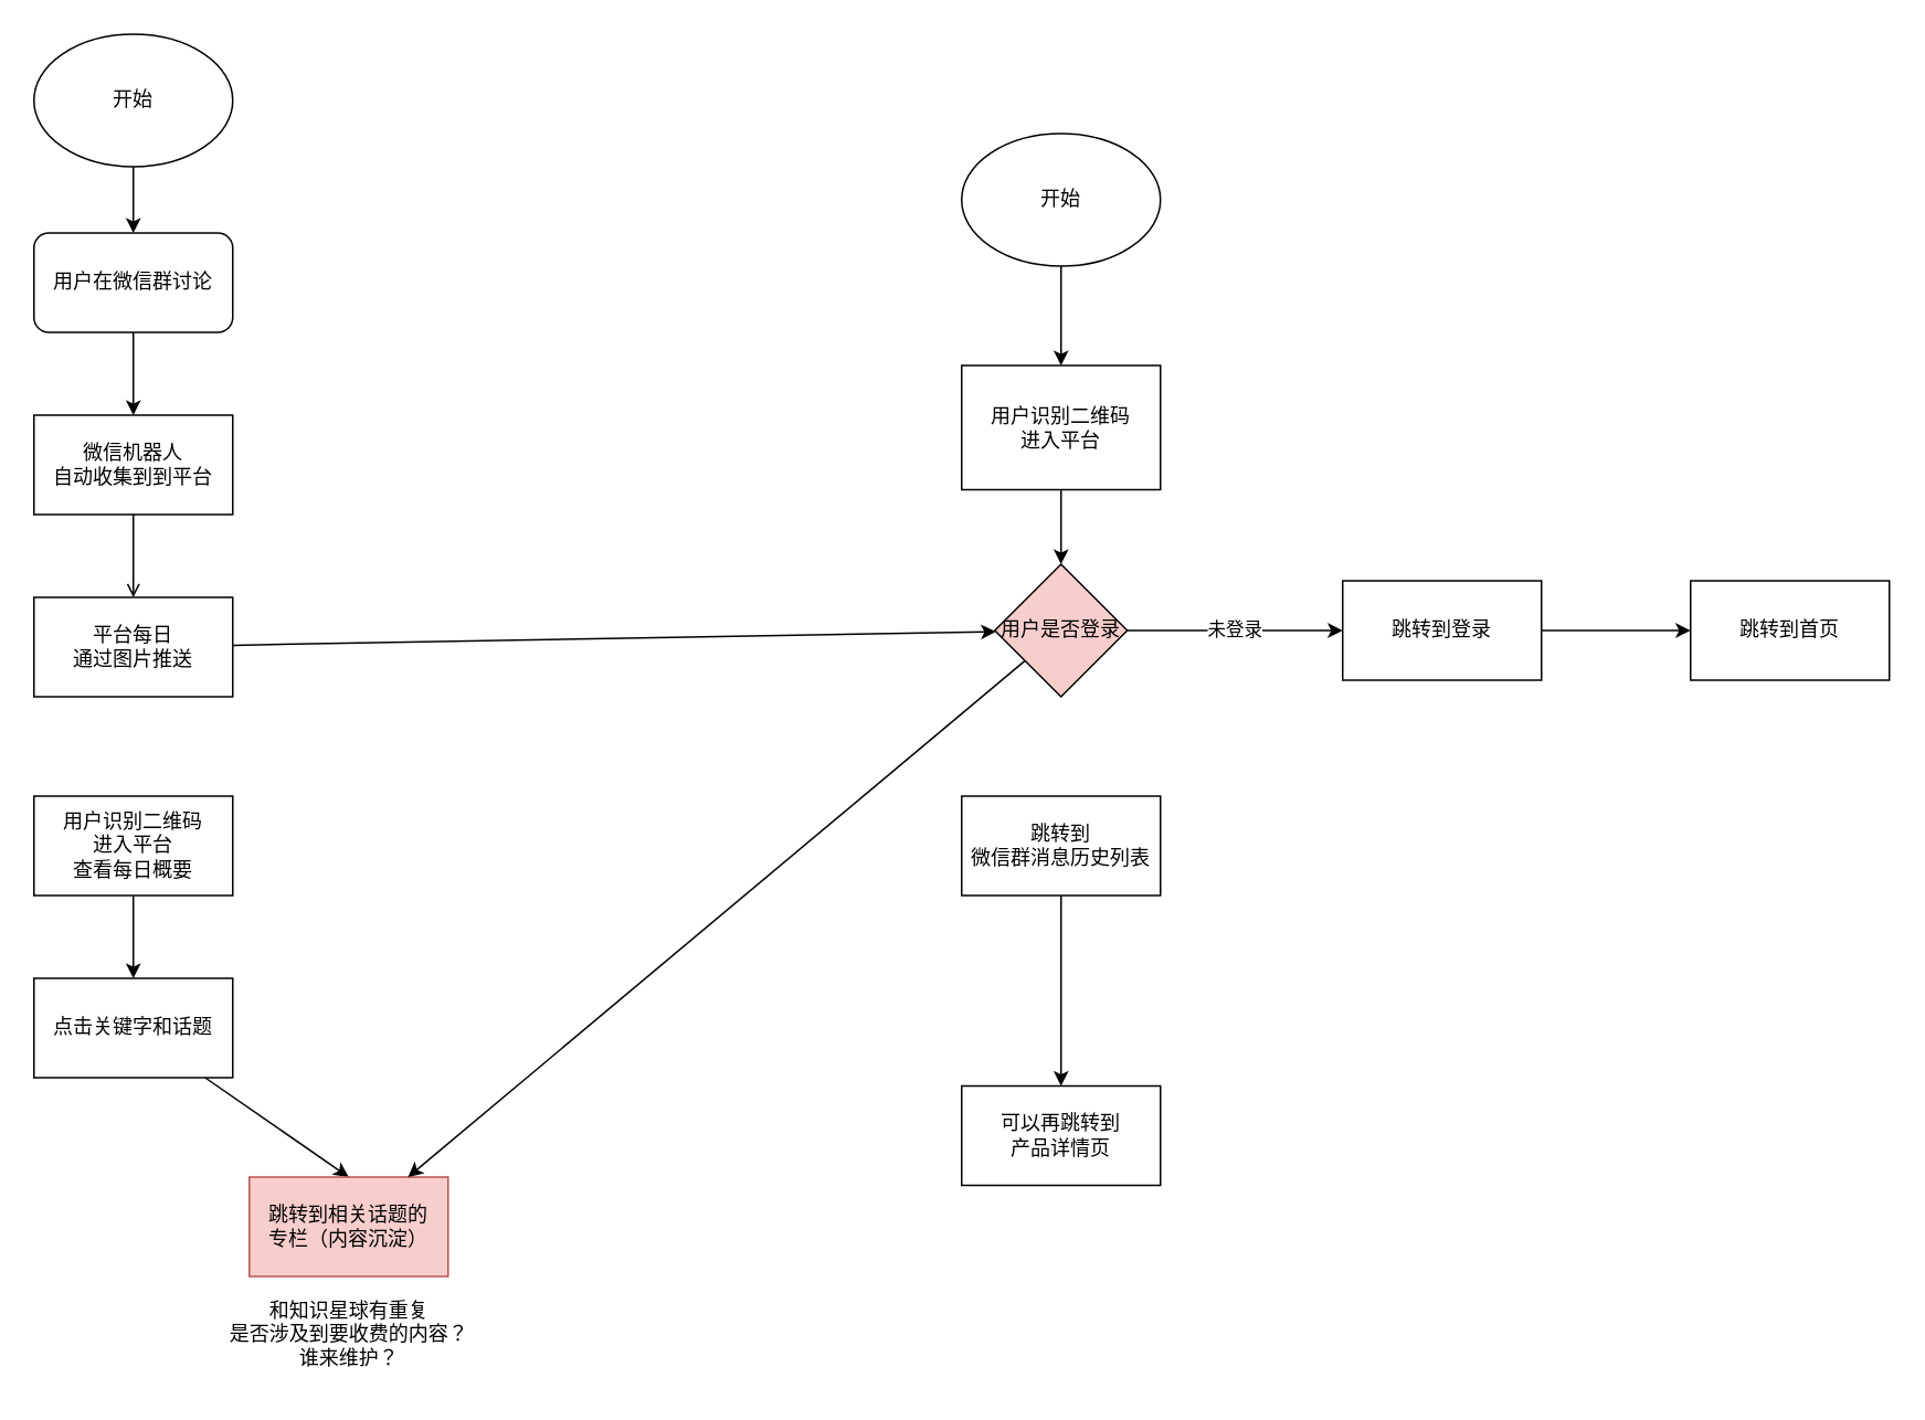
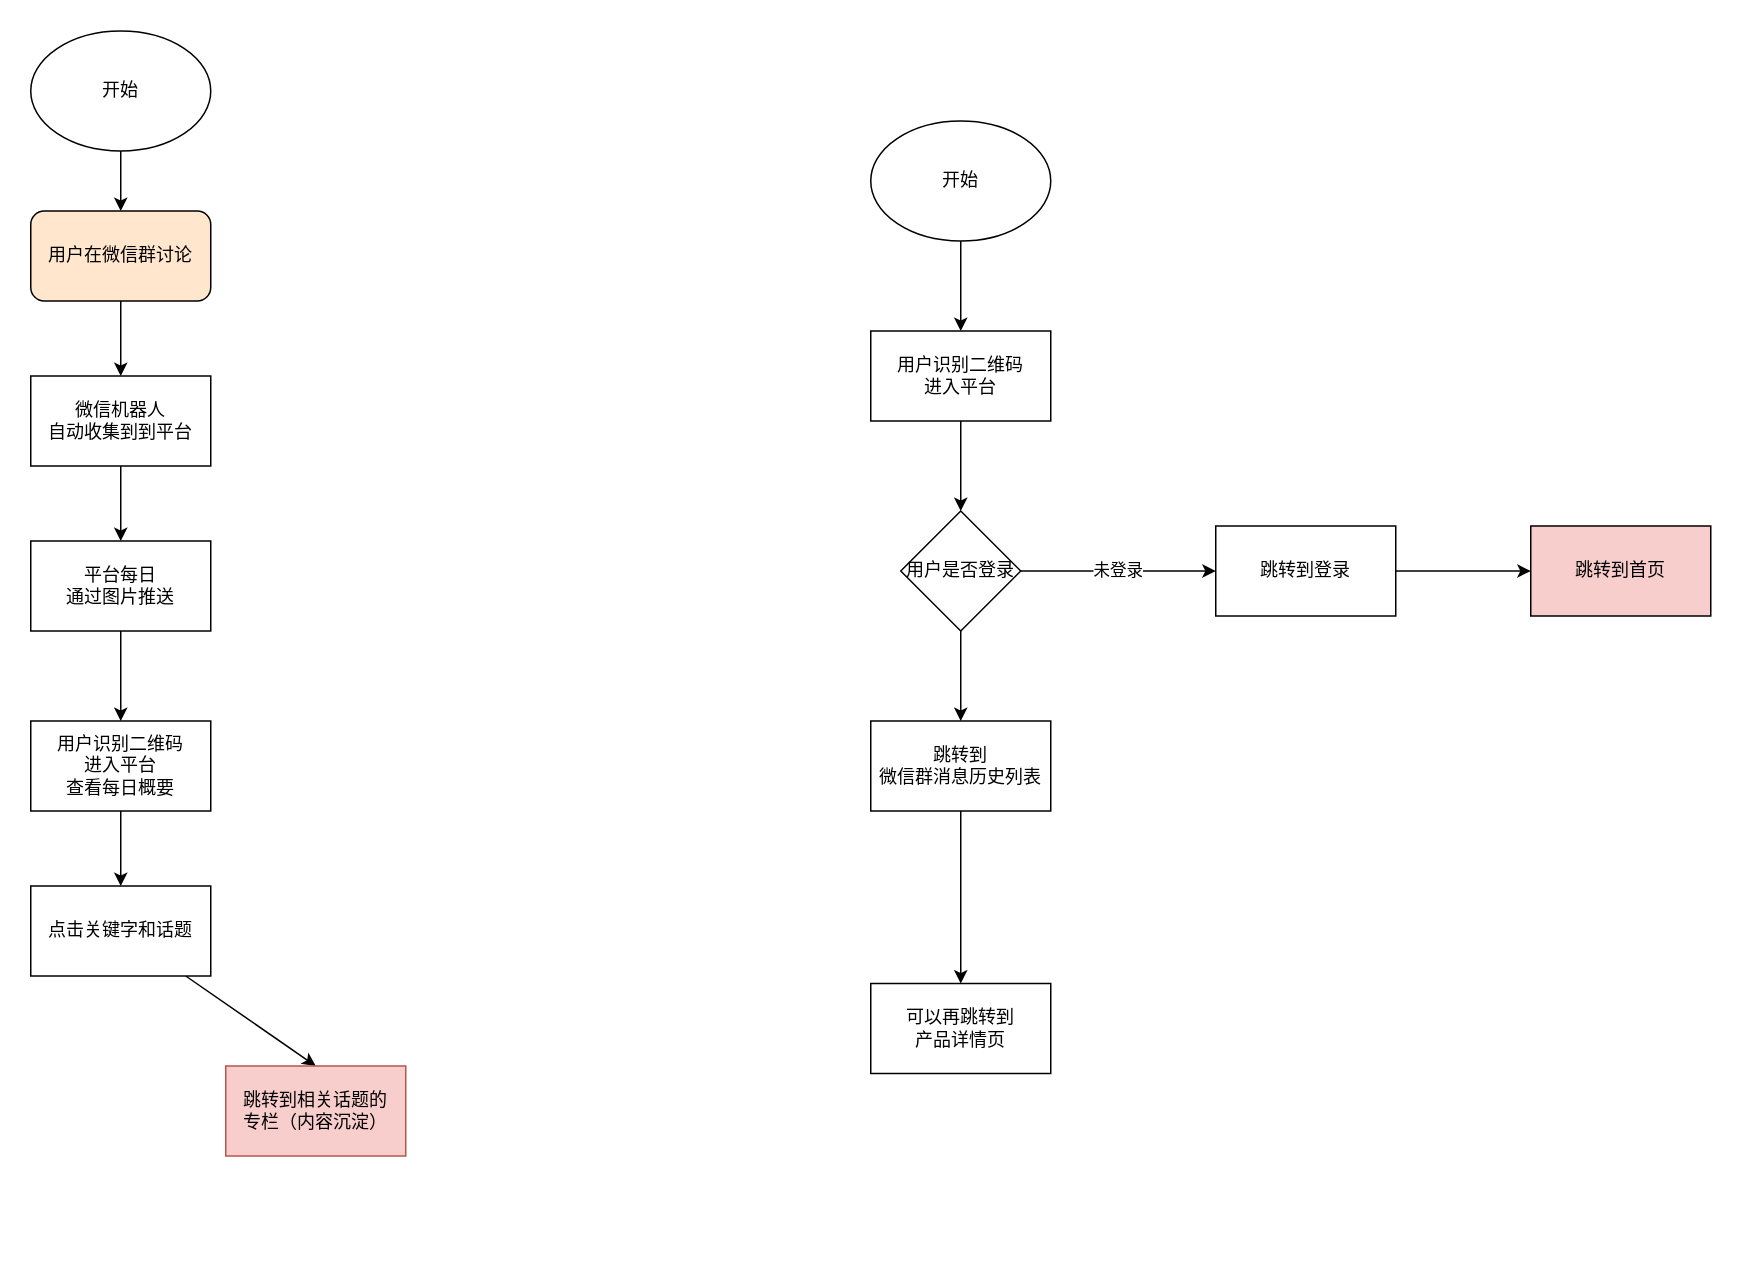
  <mxCell id="0" />
  <mxCell id="1" parent="0" />
  <mxCell id="2" style="edgeStyle=none;html=1;entryX=0.5;entryY=0;entryDx=0;entryDy=0;" parent="1" source="3" target="5" edge="1"><mxGeometry relative="1" as="geometry" /></mxCell>
  <mxCell id="3" value="开始" style="ellipse;whiteSpace=wrap;html=1;" parent="1" vertex="1"><mxGeometry x="20" y="20" width="120" height="80" as="geometry" /></mxCell>
  <mxCell id="4" style="edgeStyle=none;html=1;entryX=0.5;entryY=0;entryDx=0;entryDy=0;" parent="1" source="5" target="7" edge="1"><mxGeometry relative="1" as="geometry" /></mxCell>
- <mxCell id="5" value="用户在微信群讨论" style="rounded=1;whiteSpace=wrap;html=1;" parent="1" vertex="1"><mxGeometry x="20" y="140" width="120" height="60" as="geometry" /></mxCell>
- <mxCell id="6" style="edgeStyle=none;html=1;entryX=0.5;entryY=0;entryDx=0;entryDy=0;endArrow=open;" parent="1" source="7" target="9" edge="1"><mxGeometry relative="1" as="geometry"><mxPoint x="80" y="360" as="targetPoint" /></mxGeometry></mxCell>
+ <mxCell id="5" value="用户在微信群讨论" style="rounded=1;whiteSpace=wrap;html=1;fillColor=#ffe6cc;" parent="1" vertex="1"><mxGeometry x="20" y="140" width="120" height="60" as="geometry" /></mxCell>
+ <mxCell id="6" style="edgeStyle=none;html=1;entryX=0.5;entryY=0;entryDx=0;entryDy=0;" parent="1" source="7" target="9" edge="1"><mxGeometry relative="1" as="geometry"><mxPoint x="80" y="360" as="targetPoint" /></mxGeometry></mxCell>
  <mxCell id="7" value="微信机器人&lt;br&gt;自动收集到到平台" style="rounded=0;whiteSpace=wrap;html=1;" parent="1" vertex="1"><mxGeometry x="20" y="250" width="120" height="60" as="geometry" /></mxCell>
- <mxCell id="8" style="edgeStyle=none;html=1;" parent="1" source="9" target="22" edge="1"><mxGeometry relative="1" as="geometry" /></mxCell>
+ <mxCell id="8" style="edgeStyle=none;html=1;entryX=0.5;entryY=0;entryDx=0;entryDy=0;" parent="1" source="9" target="11" edge="1"><mxGeometry relative="1" as="geometry" /></mxCell>
  <mxCell id="9" value="平台每日&lt;br&gt;通过图片推送" style="rounded=0;whiteSpace=wrap;html=1;" parent="1" vertex="1"><mxGeometry x="20" y="360" width="120" height="60" as="geometry" /></mxCell>
  <mxCell id="10" style="edgeStyle=none;html=1;" parent="1" source="11" target="13" edge="1"><mxGeometry relative="1" as="geometry" /></mxCell>
  <mxCell id="11" value="用户识别二维码&lt;br&gt;进入平台&lt;br&gt;查看每日概要" style="rounded=0;whiteSpace=wrap;html=1;" parent="1" vertex="1"><mxGeometry x="20" y="480" width="120" height="60" as="geometry" /></mxCell>
  <mxCell id="12" style="edgeStyle=none;html=1;entryX=0.5;entryY=0;entryDx=0;entryDy=0;" parent="1" source="13" target="14" edge="1"><mxGeometry relative="1" as="geometry" /></mxCell>
  <mxCell id="13" value="点击关键字和话题" style="rounded=0;whiteSpace=wrap;html=1;" parent="1" vertex="1"><mxGeometry x="20" y="590" width="120" height="60" as="geometry" /></mxCell>
  <mxCell id="14" value="跳转到相关话题的&lt;br&gt;专栏（内容沉淀）" style="rounded=0;whiteSpace=wrap;html=1;fillColor=#f8cecc;strokeColor=#b85450;" parent="1" vertex="1"><mxGeometry x="150" y="710" width="120" height="60" as="geometry" /></mxCell>
- <mxCell id="15" value="和知识星球有重复&lt;br&gt;是否涉及到要收费的内容？&lt;br&gt;谁来维护？" style="text;html=1;align=center;verticalAlign=middle;resizable=0;points=[];autosize=1;strokeColor=none;fillColor=none;" parent="1" vertex="1"><mxGeometry x="125" y="775" width="170" height="60" as="geometry" /></mxCell>
  <mxCell id="16" style="edgeStyle=none;html=1;entryX=0.5;entryY=0;entryDx=0;entryDy=0;" parent="1" source="17" target="22" edge="1"><mxGeometry relative="1" as="geometry"><mxPoint x="640" y="350" as="targetPoint" /></mxGeometry></mxCell>
- <mxCell id="17" value="用户识别二维码&lt;br&gt;进入平台" style="rounded=0;whiteSpace=wrap;html=1;" parent="1" vertex="1"><mxGeometry x="580" y="220" width="120" height="75" as="geometry" /></mxCell>
+ <mxCell id="17" value="用户识别二维码&lt;br&gt;进入平台" style="rounded=0;whiteSpace=wrap;html=1;" parent="1" vertex="1"><mxGeometry x="580" y="220" width="120" height="60" as="geometry" /></mxCell>
  <mxCell id="18" style="edgeStyle=none;html=1;" parent="1" source="19" target="17" edge="1"><mxGeometry relative="1" as="geometry" /></mxCell>
  <mxCell id="19" value="开始" style="ellipse;whiteSpace=wrap;html=1;" parent="1" vertex="1"><mxGeometry x="580" y="80" width="120" height="80" as="geometry" /></mxCell>
  <mxCell id="20" value="未登录" style="edgeStyle=none;html=1;entryX=0;entryY=0.5;entryDx=0;entryDy=0;" parent="1" source="22" target="24" edge="1"><mxGeometry relative="1" as="geometry" /></mxCell>
- <mxCell id="21" style="edgeStyle=none;html=1;" parent="1" source="22" target="14" edge="1"><mxGeometry relative="1" as="geometry" /></mxCell>
- <mxCell id="22" value="用户是否登录" style="rhombus;whiteSpace=wrap;html=1;fillColor=#f8cecc;" parent="1" vertex="1"><mxGeometry x="600" y="340" width="80" height="80" as="geometry" /></mxCell>
+ <mxCell id="21" style="edgeStyle=none;html=1;entryX=0.5;entryY=0;entryDx=0;entryDy=0;" parent="1" source="22" target="26" edge="1"><mxGeometry relative="1" as="geometry" /></mxCell>
+ <mxCell id="22" value="用户是否登录" style="rhombus;whiteSpace=wrap;html=1;" parent="1" vertex="1"><mxGeometry x="600" y="340" width="80" height="80" as="geometry" /></mxCell>
  <mxCell id="23" style="edgeStyle=none;html=1;" parent="1" source="24" target="28" edge="1"><mxGeometry relative="1" as="geometry" /></mxCell>
  <mxCell id="24" value="跳转到登录" style="rounded=0;whiteSpace=wrap;html=1;" parent="1" vertex="1"><mxGeometry x="810" y="350" width="120" height="60" as="geometry" /></mxCell>
  <mxCell id="25" style="edgeStyle=none;html=1;" parent="1" source="26" target="27" edge="1"><mxGeometry relative="1" as="geometry" /></mxCell>
  <mxCell id="26" value="跳转到&lt;br&gt;微信群消息历史列表" style="rounded=0;whiteSpace=wrap;html=1;" parent="1" vertex="1"><mxGeometry x="580" y="480" width="120" height="60" as="geometry" /></mxCell>
  <mxCell id="27" value="可以再跳转到&lt;br&gt;产品详情页" style="rounded=0;whiteSpace=wrap;html=1;" parent="1" vertex="1"><mxGeometry x="580" y="655" width="120" height="60" as="geometry" /></mxCell>
- <mxCell id="28" value="跳转到首页" style="rounded=0;whiteSpace=wrap;html=1;" parent="1" vertex="1"><mxGeometry x="1020" y="350" width="120" height="60" as="geometry" /></mxCell>
+ <mxCell id="28" value="跳转到首页" style="rounded=0;whiteSpace=wrap;html=1;fillColor=#f8cecc;" parent="1" vertex="1"><mxGeometry x="1020" y="350" width="120" height="60" as="geometry" /></mxCell>
